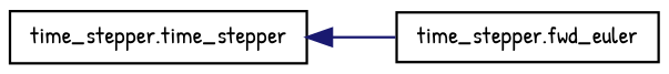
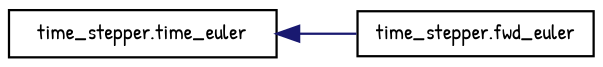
  digraph {
    rankdir=LR
    fontname="Patrick Hand"
    node [color=black fillcolor=white fontname="Patrick Hand" fontsize=10 shape=record style=filled]
-   n1 [height=0.2 label="time_stepper.time_stepper" width=0.4]
+   n1 [height=0.2 label="time_stepper.time_euler" width=0.4]
    n2 [height=0.2 label="time_stepper.fwd_euler" width=0.4]
    n1 -> n2 [color=midnightblue dir=back fontname="Patrick Hand" fontsize=10 labelfontname=Helvetica labelfontsize=10 style=solid]
  }
